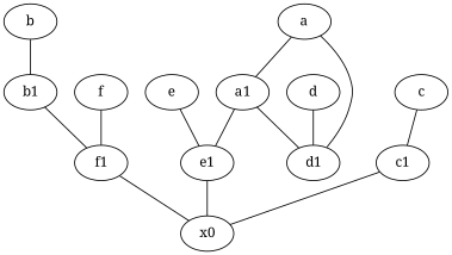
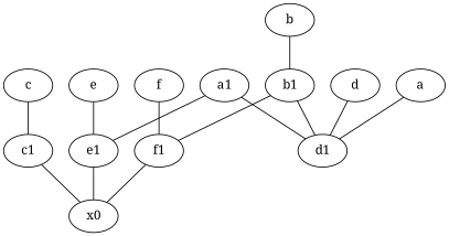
  graph {
    fontname="Noto Serif"
    node [fontname="Noto Serif" labelfontsize=50]
    edge [fontname="Noto Serif"]
    c1
    x0
    b
    b1
    d1
    f1
    f
    e
    e1
    c
    d
    a
    a1
    c1 -- x0
    b -- b1
+   b1 -- d1
    b1 -- f1
    f1 -- x0
    f -- f1
    e -- e1
    e1 -- x0
    c -- c1
    d -- d1
    a -- d1
-   a -- a1
    a1 -- d1
    a1 -- e1
  }
